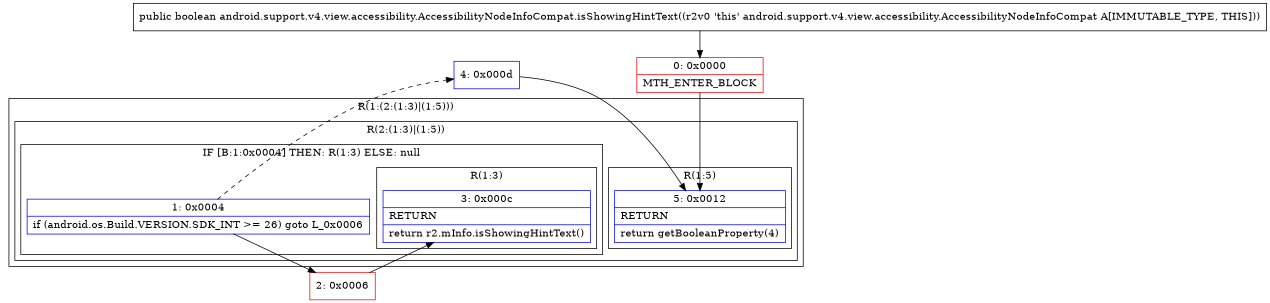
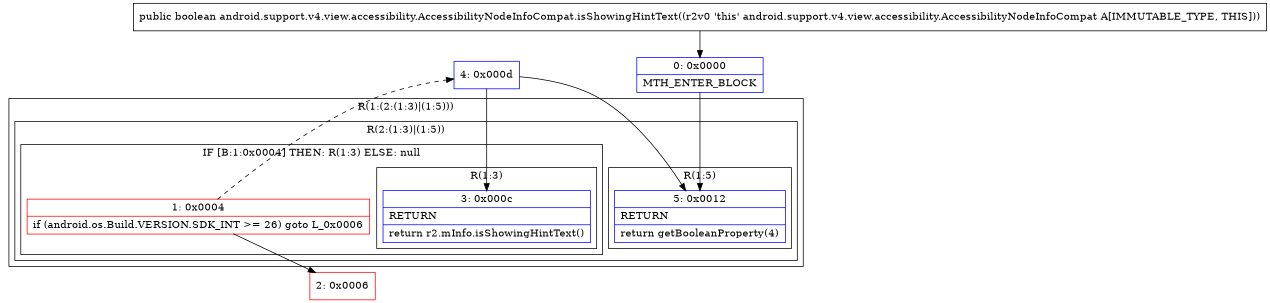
  digraph {
    fontname="DejaVu Serif"
    node [color=blue fontname="DejaVu Serif" shape=record]
    edge [fontname="DejaVu Serif"]
    n1 [label="{3\:\ 0x000c|RETURN\l|return r2.mInfo.isShowingHintText()\l}"]
-   n2 [label="{1\:\ 0x0004|if (android.os.Build.VERSION.SDK_INT \>= 26) goto L_0x0006\l}"]
+   n2 [color=red label="{1\:\ 0x0004|if (android.os.Build.VERSION.SDK_INT \>= 26) goto L_0x0006\l}"]
    n3 [label="{5\:\ 0x0012|RETURN\l|return getBooleanProperty(4)\l}"]
    n4 [color=red label="{2\:\ 0x0006}"]
    n5 [label="{4\:\ 0x000d}"]
-   n6 [color=red label="{0\:\ 0x0000|MTH_ENTER_BLOCK\l}"]
+   n6 [label="{0\:\ 0x0000|MTH_ENTER_BLOCK\l}"]
    n7 [label="{public boolean android.support.v4.view.accessibility.AccessibilityNodeInfoCompat.isShowingHintText((r2v0 'this' android.support.v4.view.accessibility.AccessibilityNodeInfoCompat A[IMMUTABLE_TYPE, THIS])) }" color=""]
    subgraph cluster_1 {
      label="R(1:(2:(1:3)|(1:5)))"
      subgraph cluster_2 {
        label="R(2:(1:3)|(1:5))"
        subgraph cluster_3 {
          label="IF [B:1:0x0004] THEN: R(1:3) ELSE: null"
          n2
          subgraph cluster_4 {
            label="R(1:3)"
            n1
          }
        }
        subgraph cluster_5 {
          label="R(1:5)"
          n3
        }
      }
    }
    n2 -> n4
    n2 -> n5 [style=dashed]
-   n4 -> n1
+   n5 -> n1
    n5 -> n3
    n6 -> n3
    n7 -> n6
  }
